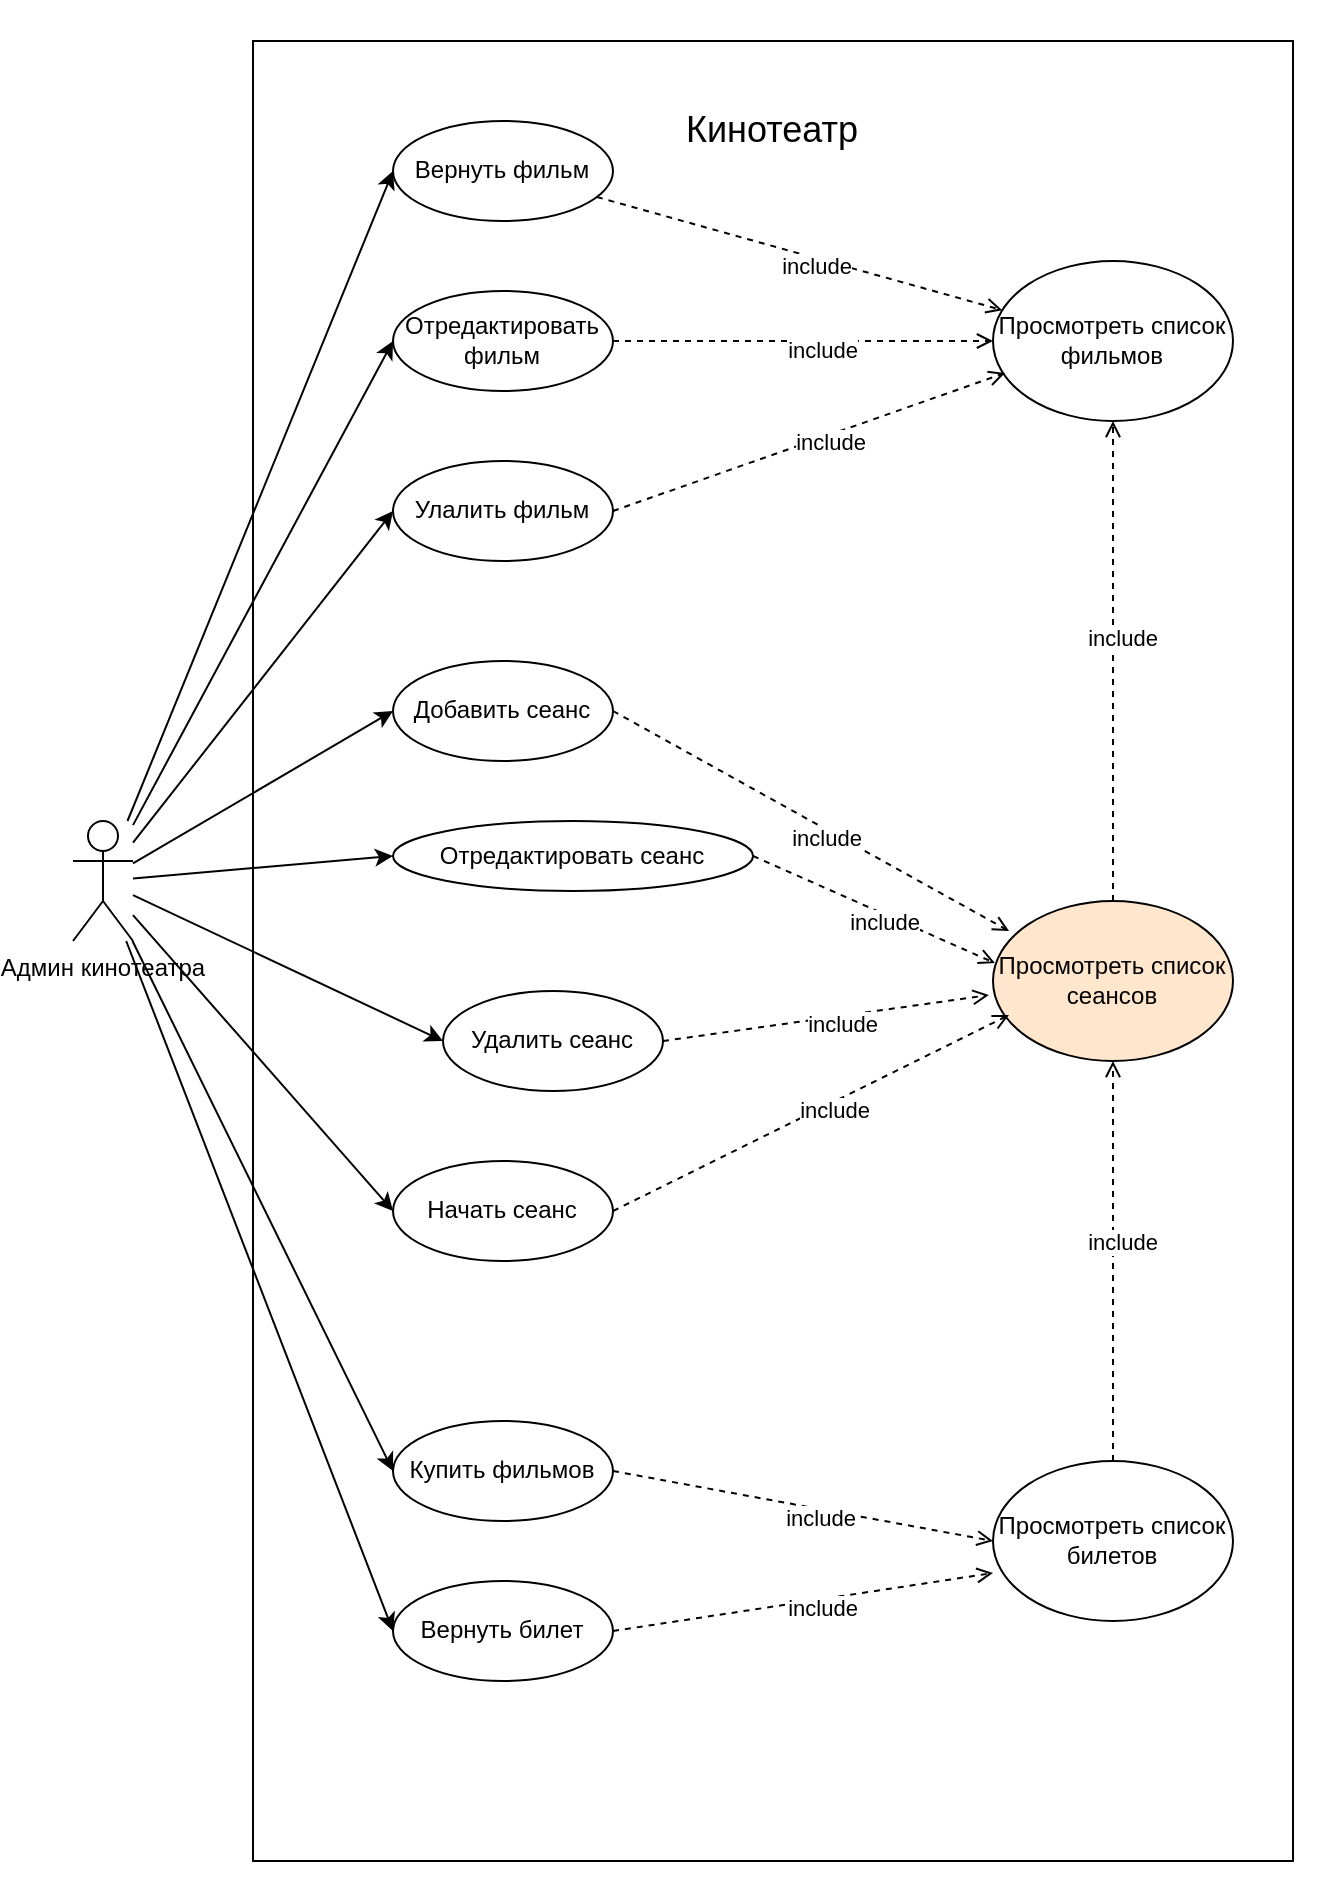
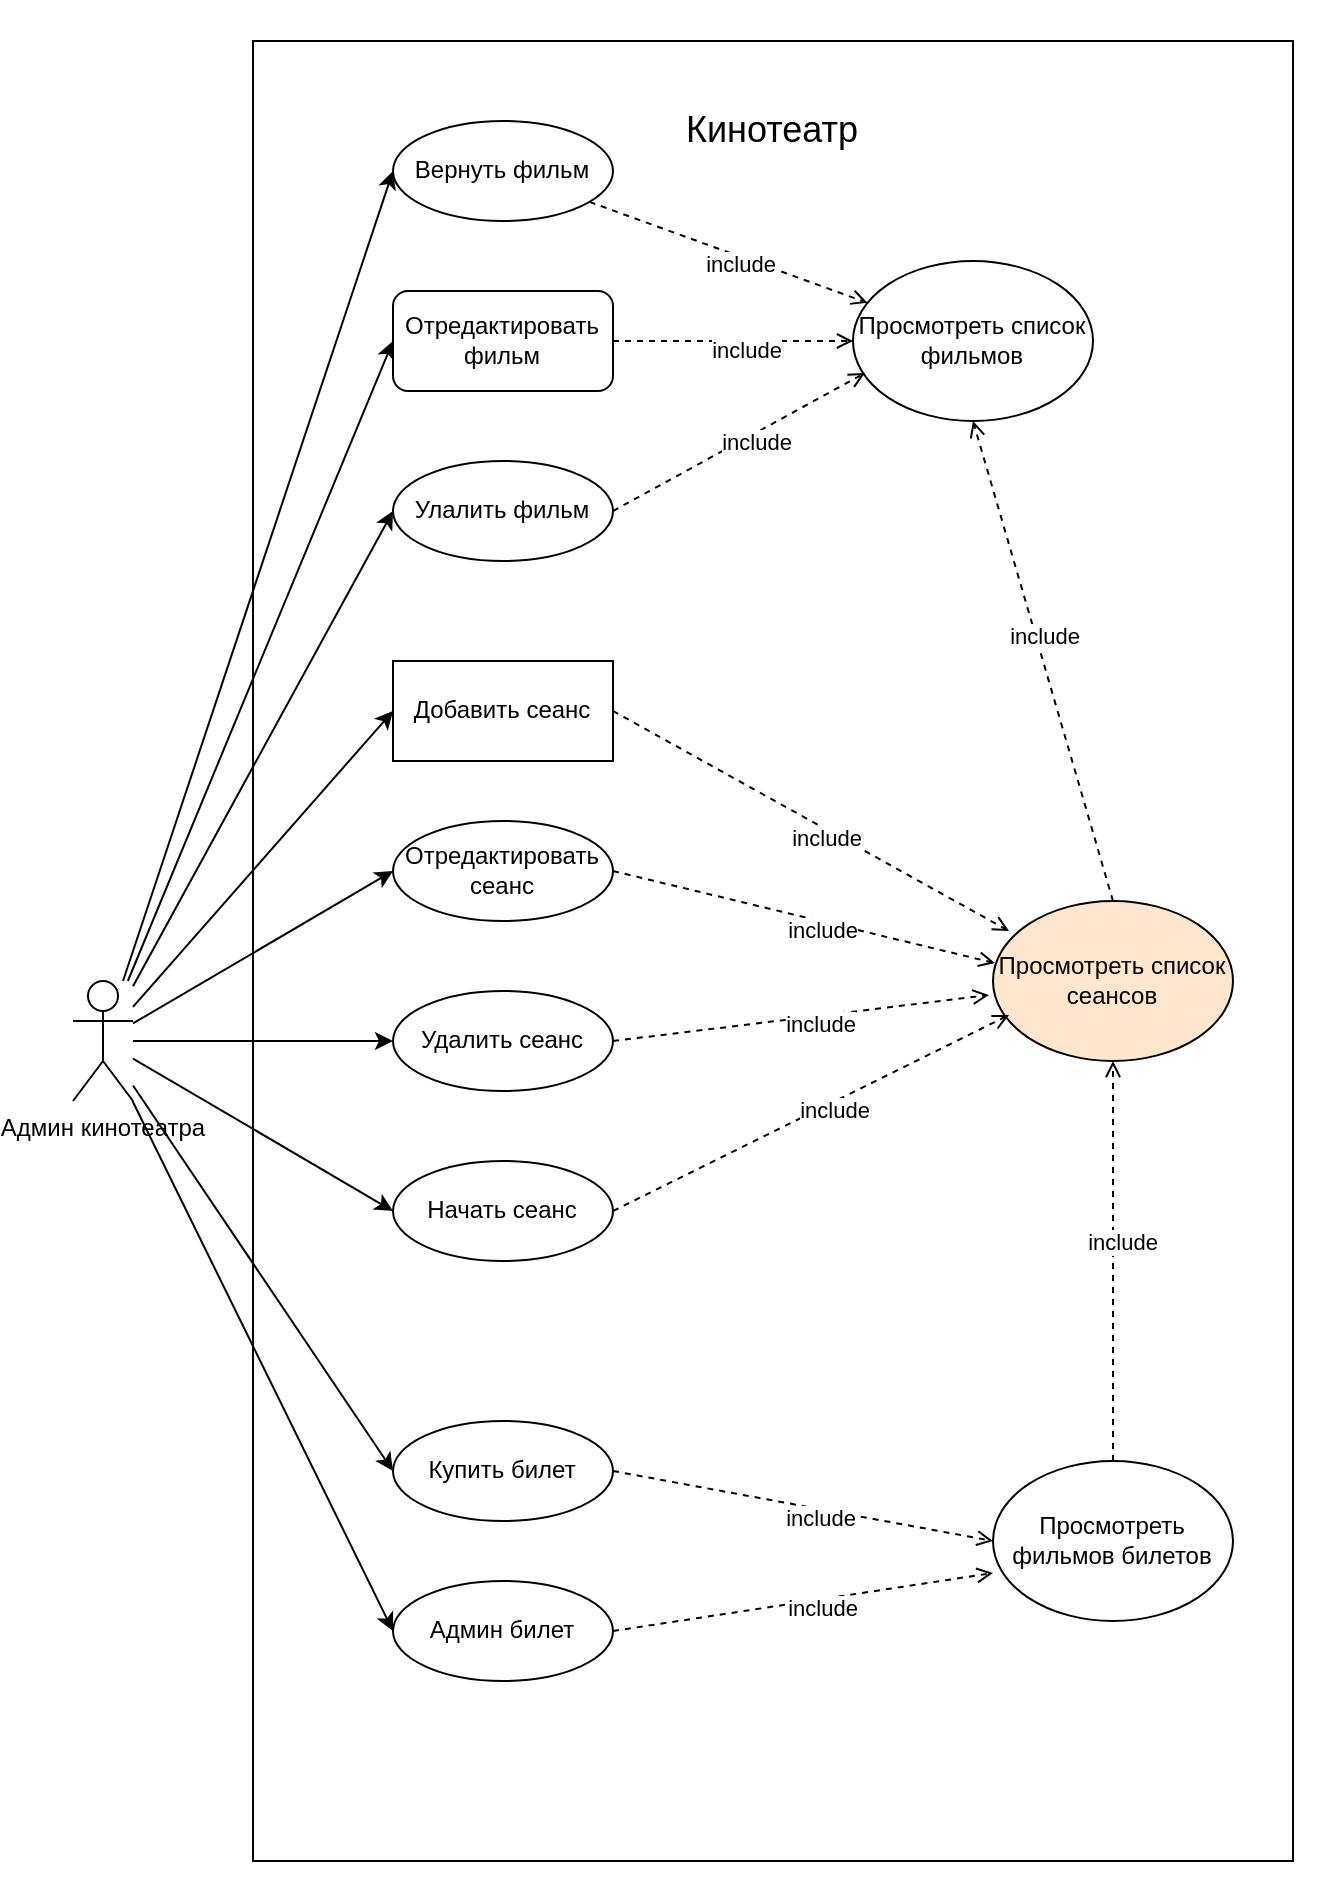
  <mxCell id="0" />
  <mxCell id="1" parent="0" />
  <mxCell id="2" style="edgeStyle=none;rounded=0;orthogonalLoop=1;jettySize=auto;html=1;entryX=0;entryY=0.5;entryDx=0;entryDy=0;" edge="1" parent="1" source="11" target="16"><mxGeometry relative="1" as="geometry" /></mxCell>
  <mxCell id="3" style="edgeStyle=none;rounded=0;orthogonalLoop=1;jettySize=auto;html=1;entryX=0;entryY=0.5;entryDx=0;entryDy=0;" edge="1" parent="1" source="11" target="17"><mxGeometry relative="1" as="geometry" /></mxCell>
  <mxCell id="4" style="edgeStyle=none;rounded=0;orthogonalLoop=1;jettySize=auto;html=1;entryX=0;entryY=0.5;entryDx=0;entryDy=0;" edge="1" parent="1" source="11" target="18"><mxGeometry relative="1" as="geometry" /></mxCell>
  <mxCell id="5" style="edgeStyle=none;rounded=0;orthogonalLoop=1;jettySize=auto;html=1;entryX=0;entryY=0.5;entryDx=0;entryDy=0;" edge="1" parent="1" source="11" target="24"><mxGeometry relative="1" as="geometry" /></mxCell>
  <mxCell id="6" style="edgeStyle=none;rounded=0;orthogonalLoop=1;jettySize=auto;html=1;entryX=0;entryY=0.5;entryDx=0;entryDy=0;" edge="1" parent="1" source="11" target="25"><mxGeometry relative="1" as="geometry" /></mxCell>
  <mxCell id="7" style="edgeStyle=none;rounded=0;orthogonalLoop=1;jettySize=auto;html=1;entryX=0;entryY=0.5;entryDx=0;entryDy=0;" edge="1" parent="1" source="11" target="26"><mxGeometry relative="1" as="geometry" /></mxCell>
  <mxCell id="8" style="edgeStyle=none;rounded=0;orthogonalLoop=1;jettySize=auto;html=1;entryX=0;entryY=0.5;entryDx=0;entryDy=0;" edge="1" parent="1" source="11" target="27"><mxGeometry relative="1" as="geometry" /></mxCell>
  <mxCell id="9" style="edgeStyle=none;rounded=0;orthogonalLoop=1;jettySize=auto;html=1;entryX=0;entryY=0.5;entryDx=0;entryDy=0;" edge="1" parent="1" source="11" target="28"><mxGeometry relative="1" as="geometry" /></mxCell>
  <mxCell id="10" style="edgeStyle=none;rounded=0;orthogonalLoop=1;jettySize=auto;html=1;entryX=0;entryY=0.5;entryDx=0;entryDy=0;" edge="1" parent="1" source="11" target="29"><mxGeometry relative="1" as="geometry" /></mxCell>
- <mxCell id="11" value="Админ кинотеатра" style="shape=umlActor;verticalLabelPosition=bottom;verticalAlign=top;html=1;outlineConnect=0;" vertex="1" parent="1"><mxGeometry x="20" y="410" width="30" height="60" as="geometry" /></mxCell>
+ <mxCell id="11" value="Админ кинотеатра" style="shape=umlActor;verticalLabelPosition=bottom;verticalAlign=top;html=1;outlineConnect=0;" vertex="1" parent="1"><mxGeometry x="20" y="490" width="30" height="60" as="geometry" /></mxCell>
  <mxCell id="12" value="" style="rounded=0;whiteSpace=wrap;html=1;fillColor=none;" vertex="1" parent="1"><mxGeometry x="110" y="20" width="520" height="910" as="geometry" /></mxCell>
- <mxCell id="13" value="Просмотреть список фильмов" style="ellipse;whiteSpace=wrap;html=1;" vertex="1" parent="1"><mxGeometry x="480" y="130" width="120" height="80" as="geometry" /></mxCell>
+ <mxCell id="13" value="Просмотреть список фильмов" style="ellipse;whiteSpace=wrap;html=1;" vertex="1" parent="1"><mxGeometry x="410" y="130" width="120" height="80" as="geometry" /></mxCell>
  <mxCell id="14" style="edgeStyle=none;rounded=0;orthogonalLoop=1;jettySize=auto;html=1;endArrow=open;endFill=0;dashed=1;" edge="1" parent="1" source="16" target="13"><mxGeometry relative="1" as="geometry" /></mxCell>
  <mxCell id="15" value="include" style="edgeLabel;html=1;align=center;verticalAlign=middle;resizable=0;points=[];" connectable="0" vertex="1" parent="14"><mxGeometry x="0.097" y="-4" relative="1" as="geometry"><mxPoint as="offset" /></mxGeometry></mxCell>
  <mxCell id="16" value="Вернуть фильм" style="ellipse;whiteSpace=wrap;html=1;" vertex="1" parent="1"><mxGeometry x="180" y="60" width="110" height="50" as="geometry" /></mxCell>
- <mxCell id="17" value="Отредактировать фильм" style="ellipse;whiteSpace=wrap;html=1;" vertex="1" parent="1"><mxGeometry x="180" y="145" width="110" height="50" as="geometry" /></mxCell>
+ <mxCell id="17" value="Отредактировать фильм" style="whiteSpace=wrap;html=1;rounded=1;" vertex="1" parent="1"><mxGeometry x="180" y="145" width="110" height="50" as="geometry" /></mxCell>
  <mxCell id="18" value="Улалить фильм" style="ellipse;whiteSpace=wrap;html=1;" vertex="1" parent="1"><mxGeometry x="180" y="230" width="110" height="50" as="geometry" /></mxCell>
  <mxCell id="19" style="edgeStyle=orthogonalEdgeStyle;rounded=0;orthogonalLoop=1;jettySize=auto;html=1;exitX=0.5;exitY=1;exitDx=0;exitDy=0;" edge="1" parent="1" source="13" target="13"><mxGeometry relative="1" as="geometry" /></mxCell>
  <mxCell id="20" style="edgeStyle=none;rounded=0;orthogonalLoop=1;jettySize=auto;html=1;endArrow=open;endFill=0;dashed=1;entryX=0;entryY=0.5;entryDx=0;entryDy=0;" edge="1" parent="1" source="17" target="13"><mxGeometry relative="1" as="geometry"><mxPoint x="292" y="108" as="sourcePoint" /><mxPoint x="495" y="165" as="targetPoint" /></mxGeometry></mxCell>
  <mxCell id="21" value="include" style="edgeLabel;html=1;align=center;verticalAlign=middle;resizable=0;points=[];" connectable="0" vertex="1" parent="20"><mxGeometry x="0.097" y="-4" relative="1" as="geometry"><mxPoint as="offset" /></mxGeometry></mxCell>
  <mxCell id="22" style="edgeStyle=none;rounded=0;orthogonalLoop=1;jettySize=auto;html=1;endArrow=open;endFill=0;dashed=1;entryX=0.05;entryY=0.7;entryDx=0;entryDy=0;entryPerimeter=0;exitX=1;exitY=0.5;exitDx=0;exitDy=0;" edge="1" parent="1" source="18" target="13"><mxGeometry relative="1" as="geometry"><mxPoint x="292" y="108" as="sourcePoint" /><mxPoint x="495" y="165" as="targetPoint" /></mxGeometry></mxCell>
  <mxCell id="23" value="include" style="edgeLabel;html=1;align=center;verticalAlign=middle;resizable=0;points=[];" connectable="0" vertex="1" parent="22"><mxGeometry x="0.097" y="-4" relative="1" as="geometry"><mxPoint as="offset" /></mxGeometry></mxCell>
- <mxCell id="24" value="Добавить сеанс" style="ellipse;whiteSpace=wrap;html=1;" vertex="1" parent="1"><mxGeometry x="180" y="330" width="110" height="50" as="geometry" /></mxCell>
- <mxCell id="25" value="Отредактировать сеанс" style="ellipse;whiteSpace=wrap;html=1;" vertex="1" parent="1"><mxGeometry x="180" y="410" width="180" height="35" as="geometry" /></mxCell>
- <mxCell id="26" value="Удалить сеанс" style="ellipse;whiteSpace=wrap;html=1;" vertex="1" parent="1"><mxGeometry x="205" y="495" width="110" height="50" as="geometry" /></mxCell>
+ <mxCell id="24" value="Добавить сеанс" style="whiteSpace=wrap;html=1;rounded=0;" vertex="1" parent="1"><mxGeometry x="180" y="330" width="110" height="50" as="geometry" /></mxCell>
+ <mxCell id="25" value="Отредактировать сеанс" style="ellipse;whiteSpace=wrap;html=1;" vertex="1" parent="1"><mxGeometry x="180" y="410" width="110" height="50" as="geometry" /></mxCell>
+ <mxCell id="26" value="Удалить сеанс" style="ellipse;whiteSpace=wrap;html=1;" vertex="1" parent="1"><mxGeometry x="180" y="495" width="110" height="50" as="geometry" /></mxCell>
  <mxCell id="27" value="Начать сеанс" style="ellipse;whiteSpace=wrap;html=1;" vertex="1" parent="1"><mxGeometry x="180" y="580" width="110" height="50" as="geometry" /></mxCell>
- <mxCell id="28" value="Купить фильмов" style="ellipse;whiteSpace=wrap;html=1;" vertex="1" parent="1"><mxGeometry x="180" y="710" width="110" height="50" as="geometry" /></mxCell>
- <mxCell id="29" value="Вернуть билет" style="ellipse;whiteSpace=wrap;html=1;" vertex="1" parent="1"><mxGeometry x="180" y="790" width="110" height="50" as="geometry" /></mxCell>
+ <mxCell id="28" value="Купить билет" style="ellipse;whiteSpace=wrap;html=1;" vertex="1" parent="1"><mxGeometry x="180" y="710" width="110" height="50" as="geometry" /></mxCell>
+ <mxCell id="29" value="Админ билет" style="ellipse;whiteSpace=wrap;html=1;" vertex="1" parent="1"><mxGeometry x="180" y="790" width="110" height="50" as="geometry" /></mxCell>
  <mxCell id="30" value="Просмотреть список сеансов" style="ellipse;whiteSpace=wrap;html=1;fillColor=#ffe6cc;" vertex="1" parent="1"><mxGeometry x="480" y="450" width="120" height="80" as="geometry" /></mxCell>
- <mxCell id="31" value="Просмотреть список билетов" style="ellipse;whiteSpace=wrap;html=1;" vertex="1" parent="1"><mxGeometry x="480" y="730" width="120" height="80" as="geometry" /></mxCell>
+ <mxCell id="31" value="Просмотреть фильмов билетов" style="ellipse;whiteSpace=wrap;html=1;" vertex="1" parent="1"><mxGeometry x="480" y="730" width="120" height="80" as="geometry" /></mxCell>
  <mxCell id="32" style="edgeStyle=none;rounded=0;orthogonalLoop=1;jettySize=auto;html=1;endArrow=open;endFill=0;dashed=1;exitX=0.5;exitY=0;exitDx=0;exitDy=0;entryX=0.5;entryY=1;entryDx=0;entryDy=0;" edge="1" parent="1" source="30" target="13"><mxGeometry relative="1" as="geometry"><mxPoint x="300" y="265" as="sourcePoint" /><mxPoint x="496" y="196" as="targetPoint" /></mxGeometry></mxCell>
  <mxCell id="33" value="include" style="edgeLabel;html=1;align=center;verticalAlign=middle;resizable=0;points=[];" connectable="0" vertex="1" parent="32"><mxGeometry x="0.097" y="-4" relative="1" as="geometry"><mxPoint as="offset" /></mxGeometry></mxCell>
  <mxCell id="34" style="edgeStyle=none;rounded=0;orthogonalLoop=1;jettySize=auto;html=1;endArrow=open;endFill=0;dashed=1;exitX=0.5;exitY=0;exitDx=0;exitDy=0;entryX=0.5;entryY=1;entryDx=0;entryDy=0;" edge="1" parent="1" source="31" target="30"><mxGeometry relative="1" as="geometry"><mxPoint x="550" y="460" as="sourcePoint" /><mxPoint x="550" y="220" as="targetPoint" /></mxGeometry></mxCell>
  <mxCell id="35" value="include" style="edgeLabel;html=1;align=center;verticalAlign=middle;resizable=0;points=[];" connectable="0" vertex="1" parent="34"><mxGeometry x="0.097" y="-4" relative="1" as="geometry"><mxPoint as="offset" /></mxGeometry></mxCell>
  <mxCell id="36" style="edgeStyle=none;rounded=0;orthogonalLoop=1;jettySize=auto;html=1;endArrow=open;endFill=0;dashed=1;entryX=0.067;entryY=0.188;entryDx=0;entryDy=0;exitX=1;exitY=0.5;exitDx=0;exitDy=0;entryPerimeter=0;" edge="1" parent="1" source="24" target="30"><mxGeometry relative="1" as="geometry"><mxPoint x="300" y="265" as="sourcePoint" /><mxPoint x="496" y="196" as="targetPoint" /></mxGeometry></mxCell>
  <mxCell id="37" value="include" style="edgeLabel;html=1;align=center;verticalAlign=middle;resizable=0;points=[];" connectable="0" vertex="1" parent="36"><mxGeometry x="0.097" y="-4" relative="1" as="geometry"><mxPoint as="offset" /></mxGeometry></mxCell>
  <mxCell id="38" style="edgeStyle=none;rounded=0;orthogonalLoop=1;jettySize=auto;html=1;endArrow=open;endFill=0;dashed=1;entryX=0.008;entryY=0.388;entryDx=0;entryDy=0;exitX=1;exitY=0.5;exitDx=0;exitDy=0;entryPerimeter=0;" edge="1" parent="1" source="25" target="30"><mxGeometry relative="1" as="geometry"><mxPoint x="310" y="275" as="sourcePoint" /><mxPoint x="506" y="206" as="targetPoint" /></mxGeometry></mxCell>
  <mxCell id="39" value="include" style="edgeLabel;html=1;align=center;verticalAlign=middle;resizable=0;points=[];" connectable="0" vertex="1" parent="38"><mxGeometry x="0.097" y="-4" relative="1" as="geometry"><mxPoint as="offset" /></mxGeometry></mxCell>
  <mxCell id="40" style="edgeStyle=none;rounded=0;orthogonalLoop=1;jettySize=auto;html=1;endArrow=open;endFill=0;dashed=1;entryX=-0.017;entryY=0.588;entryDx=0;entryDy=0;exitX=1;exitY=0.5;exitDx=0;exitDy=0;entryPerimeter=0;" edge="1" parent="1" source="26" target="30"><mxGeometry relative="1" as="geometry"><mxPoint x="300" y="365" as="sourcePoint" /><mxPoint x="498" y="475" as="targetPoint" /></mxGeometry></mxCell>
  <mxCell id="41" value="include" style="edgeLabel;html=1;align=center;verticalAlign=middle;resizable=0;points=[];" connectable="0" vertex="1" parent="40"><mxGeometry x="0.097" y="-4" relative="1" as="geometry"><mxPoint as="offset" /></mxGeometry></mxCell>
  <mxCell id="42" style="edgeStyle=none;rounded=0;orthogonalLoop=1;jettySize=auto;html=1;endArrow=open;endFill=0;dashed=1;entryX=-0.017;entryY=0.588;entryDx=0;entryDy=0;exitX=1;exitY=0.5;exitDx=0;exitDy=0;entryPerimeter=0;" edge="1" parent="1" source="27"><mxGeometry relative="1" as="geometry"><mxPoint x="300" y="530" as="sourcePoint" /><mxPoint x="488" y="507" as="targetPoint" /></mxGeometry></mxCell>
  <mxCell id="43" value="include" style="edgeLabel;html=1;align=center;verticalAlign=middle;resizable=0;points=[];" connectable="0" vertex="1" parent="42"><mxGeometry x="0.097" y="-4" relative="1" as="geometry"><mxPoint as="offset" /></mxGeometry></mxCell>
  <mxCell id="44" style="edgeStyle=none;rounded=0;orthogonalLoop=1;jettySize=auto;html=1;endArrow=open;endFill=0;dashed=1;entryX=0;entryY=0.5;entryDx=0;entryDy=0;exitX=1;exitY=0.5;exitDx=0;exitDy=0;" edge="1" parent="1" source="28" target="31"><mxGeometry relative="1" as="geometry"><mxPoint x="310" y="540" as="sourcePoint" /><mxPoint x="498" y="517" as="targetPoint" /></mxGeometry></mxCell>
  <mxCell id="45" value="include" style="edgeLabel;html=1;align=center;verticalAlign=middle;resizable=0;points=[];" connectable="0" vertex="1" parent="44"><mxGeometry x="0.097" y="-4" relative="1" as="geometry"><mxPoint as="offset" /></mxGeometry></mxCell>
  <mxCell id="46" style="edgeStyle=none;rounded=0;orthogonalLoop=1;jettySize=auto;html=1;endArrow=open;endFill=0;dashed=1;entryX=0;entryY=0.7;entryDx=0;entryDy=0;exitX=1;exitY=0.5;exitDx=0;exitDy=0;entryPerimeter=0;" edge="1" parent="1" source="29" target="31"><mxGeometry relative="1" as="geometry"><mxPoint x="310" y="735" as="sourcePoint" /><mxPoint x="490" y="780" as="targetPoint" /></mxGeometry></mxCell>
  <mxCell id="47" value="include" style="edgeLabel;html=1;align=center;verticalAlign=middle;resizable=0;points=[];" connectable="0" vertex="1" parent="46"><mxGeometry x="0.097" y="-4" relative="1" as="geometry"><mxPoint as="offset" /></mxGeometry></mxCell>
  <mxCell id="48" value="Кинотеатр" style="text;html=1;strokeColor=none;fillColor=none;align=center;verticalAlign=middle;whiteSpace=wrap;rounded=0;fontSize=18;" vertex="1" parent="1"><mxGeometry x="340" y="50" width="60" height="30" as="geometry" /></mxCell>
